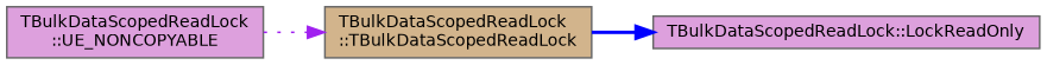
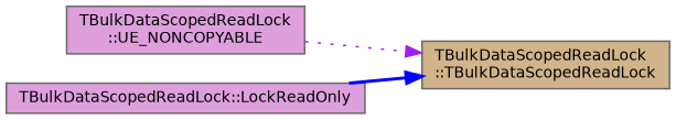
  digraph {
    rankdir=LR
    node [color=grey40 fillcolor=plum fontname=Helvetica fontsize=10 shape=box style=filled]
    edge [fontname=Helvetica fontsize=10 labelfontname=Helvetica labelfontsize=10]
    n1 [color=gray40 fontcolor=black height=0.2 label="TBulkDataScopedReadLock\l::UE_NONCOPYABLE" width=0.4]
    n2 [fillcolor=tan height=0.2 label="TBulkDataScopedReadLock\l::TBulkDataScopedReadLock" width=0.4]
    n3 [height=0.2 label="TBulkDataScopedReadLock::LockReadOnly" width=0.4]
    n1 -> n2 [color=purple style=dotted]
-   n2 -> n3 [color=blue style=bold]
+   n3 -> n2 [color=blue style=bold]
  }
